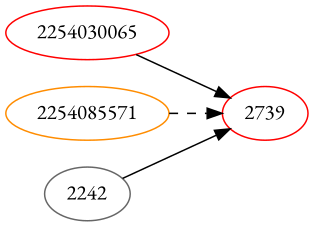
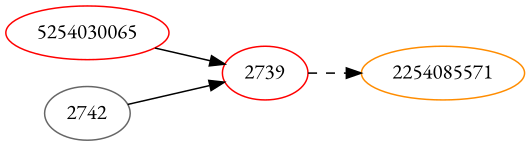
  strict digraph {
    fontname="EB Garamond"
    rankdir=LR
    node [color=red fontname="EB Garamond"]
    edge [fontname="EB Garamond" style=solid]
-   2254030065
+   2254030065 [label=5254030065]
    2739
    2254085571 [color=darkorange]
-   2742 [color=gray40 label=2242]
+   2742 [color=gray40]
    2254030065 -> 2739
-   2254085571 -> 2739 [style=dashed]
+   2739 -> 2254085571 [style=dashed]
    2742 -> 2739
  }
